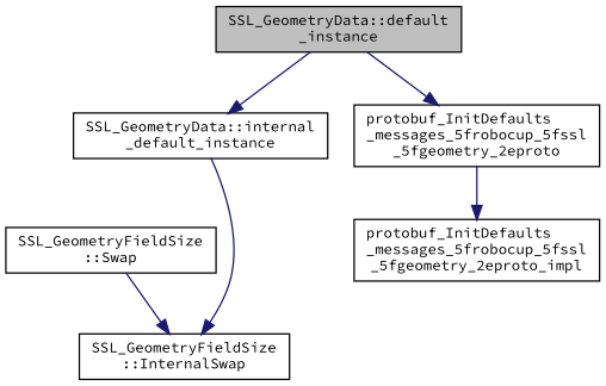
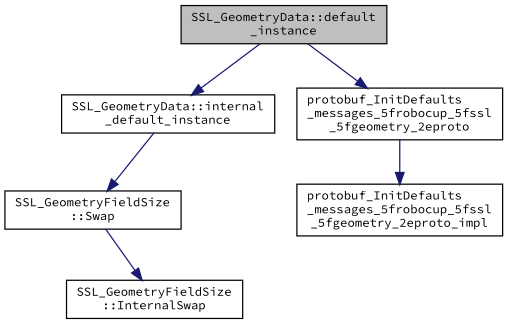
  digraph {
    fontname="Source Code Pro"
    rankdir=TB
    node [color=black fillcolor=white fontname="Source Code Pro" fontsize=10 shape=record style=filled]
    edge [color=midnightblue fontname="Source Code Pro" fontsize=10 labelfontname=Helvetica labelfontsize=10 style=solid]
    n1 [fillcolor=grey75 fontcolor=black height=0.2 label="SSL_GeometryData::default\l_instance" width=0.4]
    n2 [height=0.2 label="SSL_GeometryData::internal\l_default_instance" width=0.4]
    n3 [height=0.2 label="protobuf_InitDefaults\l_messages_5frobocup_5fssl\l_5fgeometry_2eproto" width=0.4]
    n4 [height=0.2 label="SSL_GeometryFieldSize\l::Swap" width=0.4]
    n5 [height=0.2 label="protobuf_InitDefaults\l_messages_5frobocup_5fssl\l_5fgeometry_2eproto_impl" width=0.4]
    n6 [height=0.2 label="SSL_GeometryFieldSize\l::InternalSwap" width=0.4]
    n1 -> n2
    n1 -> n3
-   n2 -> n6
+   n2 -> n4
    n3 -> n5
    n4 -> n6
  }
